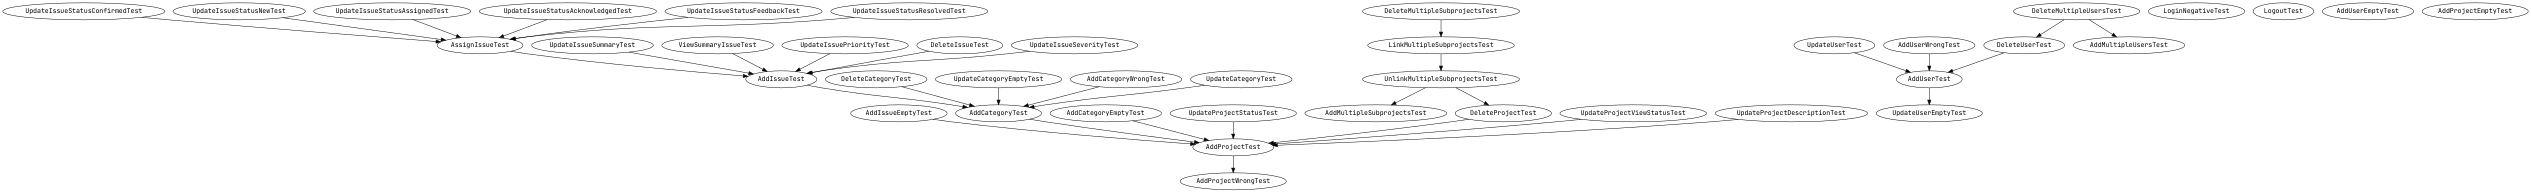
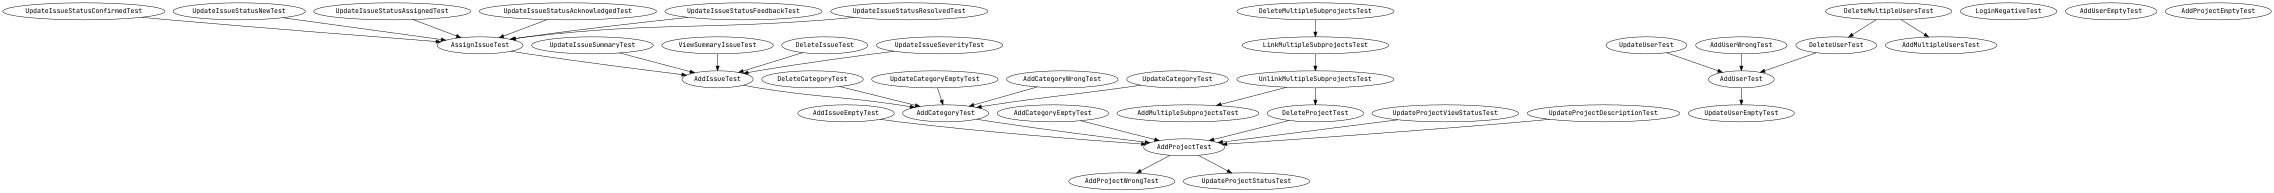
  digraph {
    fontname="JetBrains Mono"
    node [fontname="JetBrains Mono"]
    edge [fontname="JetBrains Mono"]
    AddIssueEmptyTest
    AddProjectTest
    AddProjectWrongTest
    UpdateIssueStatusConfirmedTest
    AssignIssueTest
    AddIssueTest
    UpdateIssueSummaryTest
    AddCategoryTest
    AddCategoryEmptyTest
    UpdateProjectStatusTest
    UpdateUserTest
    AddUserTest
    UpdateUserEmptyTest
    ViewSummaryIssueTest
    LoginNegativeTest
    UpdateIssueStatusNewTest
-   LogoutTest
    AddUserWrongTest
    UnlinkMultipleSubprojectsTest
    AddMultipleSubprojectsTest
    DeleteProjectTest
    UpdateProjectViewStatusTest
    DeleteCategoryTest
    DeleteMultipleSubprojectsTest
    LinkMultipleSubprojectsTest
    UpdateIssueStatusAssignedTest
    AddUserEmptyTest
-   UpdateIssuePriorityTest
    UpdateCategoryEmptyTest
    AddProjectEmptyTest
    UpdateIssueStatusAcknowledgedTest
    UpdateIssueStatusFeedbackTest
    DeleteUserTest
    DeleteIssueTest
    DeleteMultipleUsersTest
    AddMultipleUsersTest
    UpdateIssueSeverityTest
    AddCategoryWrongTest
    UpdateIssueStatusResolvedTest
    UpdateCategoryTest
    UpdateProjectDescriptionTest
    AddIssueEmptyTest -> AddProjectTest
    AddProjectTest -> AddProjectWrongTest
    UpdateIssueStatusConfirmedTest -> AssignIssueTest
    AssignIssueTest -> AddIssueTest
    AddIssueTest -> AddCategoryTest
    UpdateIssueSummaryTest -> AddIssueTest
    AddCategoryTest -> AddProjectTest
    AddCategoryEmptyTest -> AddProjectTest
-   UpdateProjectStatusTest -> AddProjectTest
+   AddProjectTest -> UpdateProjectStatusTest
    UpdateUserTest -> AddUserTest
    AddUserTest -> UpdateUserEmptyTest
    ViewSummaryIssueTest -> AddIssueTest
    UpdateIssueStatusNewTest -> AssignIssueTest
    AddUserWrongTest -> AddUserTest
    UnlinkMultipleSubprojectsTest -> AddMultipleSubprojectsTest
    UnlinkMultipleSubprojectsTest -> DeleteProjectTest
    DeleteProjectTest -> AddProjectTest
    UpdateProjectViewStatusTest -> AddProjectTest
    DeleteCategoryTest -> AddCategoryTest
    DeleteMultipleSubprojectsTest -> LinkMultipleSubprojectsTest
    LinkMultipleSubprojectsTest -> UnlinkMultipleSubprojectsTest
    UpdateIssueStatusAssignedTest -> AssignIssueTest
-   UpdateIssuePriorityTest -> AddIssueTest
    UpdateCategoryEmptyTest -> AddCategoryTest
    UpdateIssueStatusAcknowledgedTest -> AssignIssueTest
    UpdateIssueStatusFeedbackTest -> AssignIssueTest
    DeleteUserTest -> AddUserTest
    DeleteIssueTest -> AddIssueTest
    DeleteMultipleUsersTest -> DeleteUserTest
    DeleteMultipleUsersTest -> AddMultipleUsersTest
    UpdateIssueSeverityTest -> AddIssueTest
    AddCategoryWrongTest -> AddCategoryTest
    UpdateIssueStatusResolvedTest -> AssignIssueTest
    UpdateCategoryTest -> AddCategoryTest
    UpdateProjectDescriptionTest -> AddProjectTest
  }
